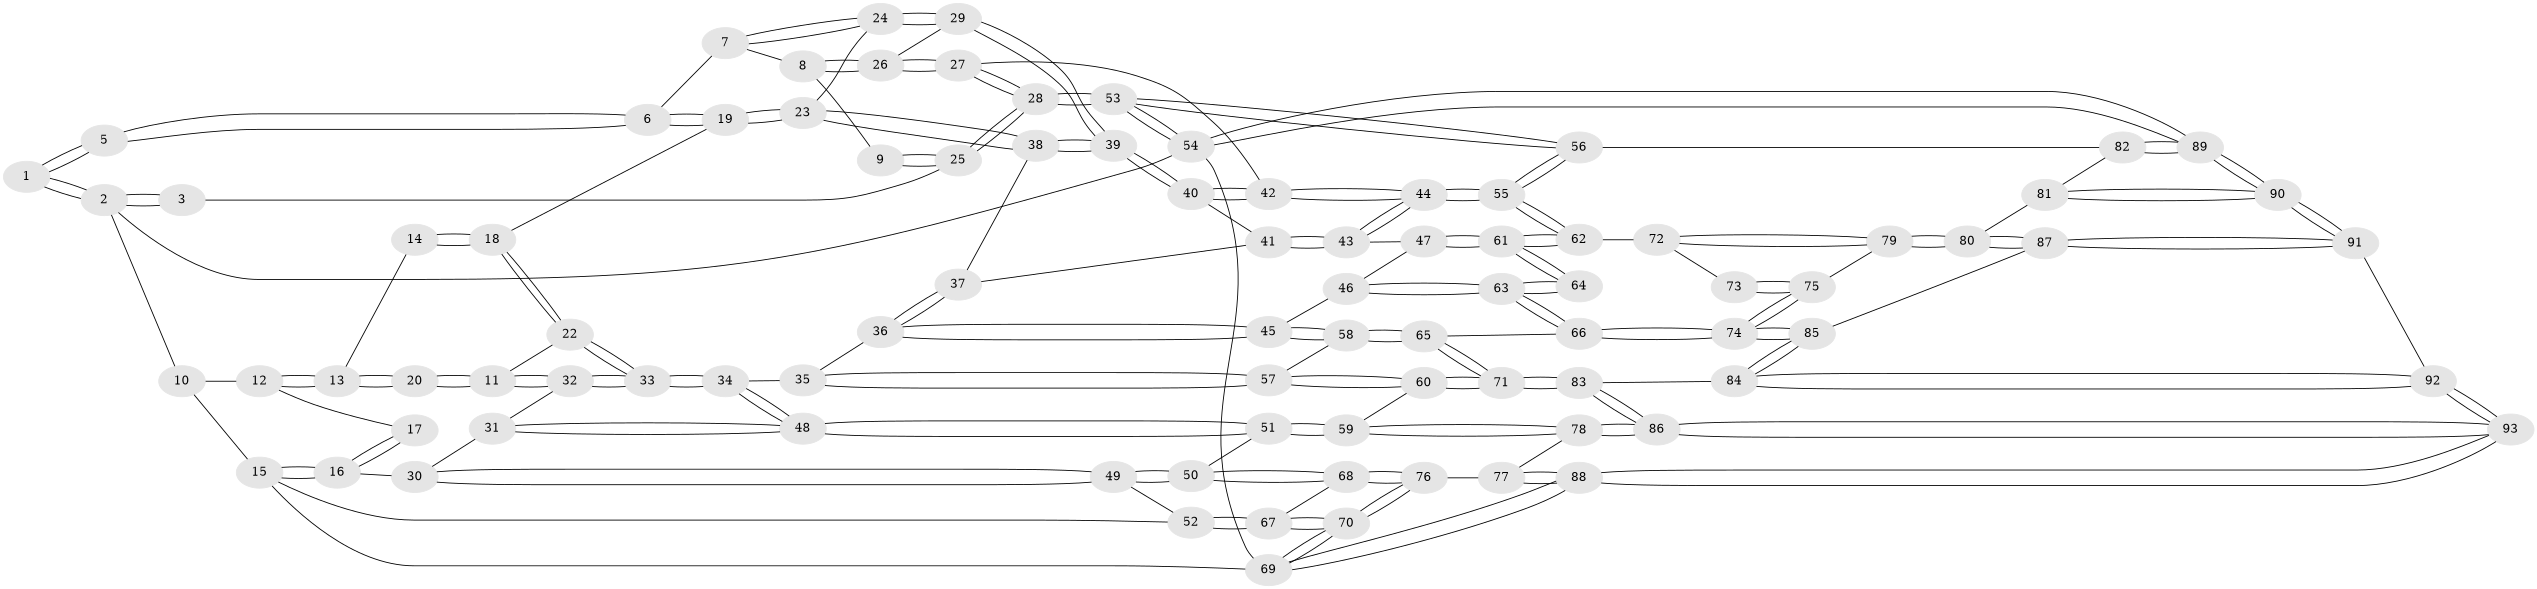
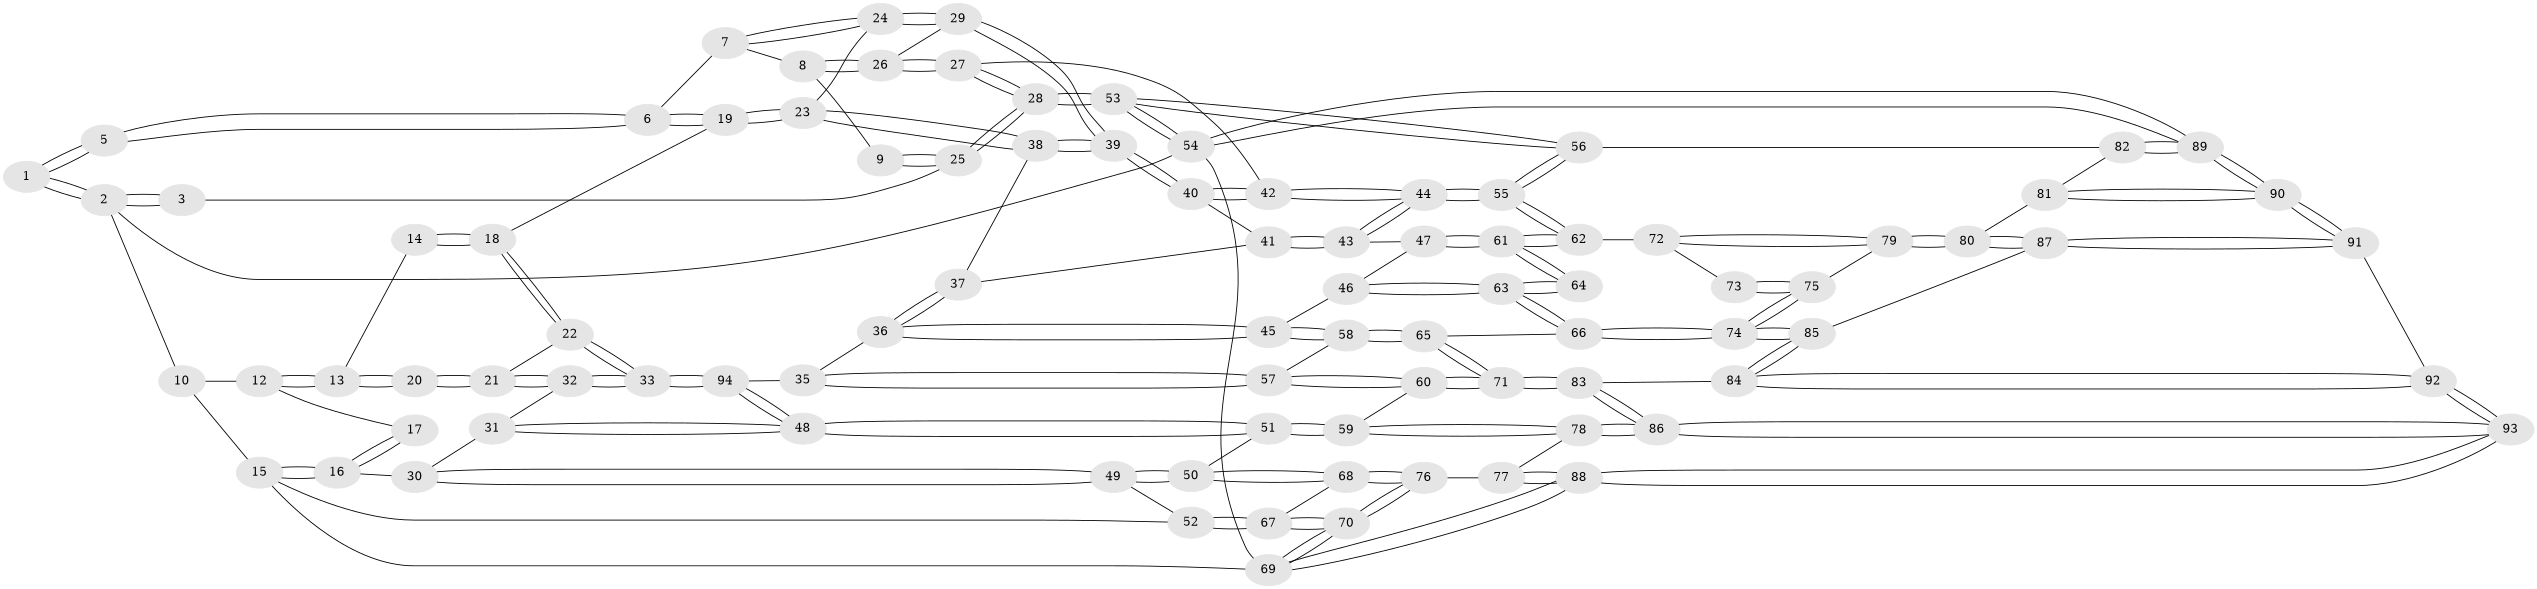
  graph {
    rankdir=LR
    node [color=gray90 style=filled]
    1
    2
    5
    3
    10
    54
    6
    25
    12
    15
    69
    89
    28
    9
    7
    19
    8
    24
    23
    26
    29
    27
    13
    17
    16
    52
    14
    18
    20
-   21 [label=11]
+   21
    22
    30
    67
    70
    88
    31
    49
    33
    38
    32
-   34
+   34 [label=94]
    39
    53
    42
    44
    56
    40
    48
    50
    51
    35
    36
    57
    37
    45
    58
    60
    41
    46
    43
    47
    55
    61
    62
    63
    65
    64
    66
    59
    68
    76
    78
    82
    90
    72
    71
    86
    83
    73
    79
    74
    75
    85
    77
    93
    84
    80
    87
    81
    91
    92
    1 -- 2
    1 -- 2
    1 -- 5
    1 -- 5
    2 -- 3
    2 -- 3
    2 -- 10
    2 -- 54
    5 -- 6
    5 -- 6
    3 -- 25
    10 -- 12
    10 -- 15
    54 -- 69
    54 -- 89
    54 -- 89
    6 -- 7
    6 -- 19
    6 -- 19
    25 -- 28
    25 -- 28
    12 -- 13
    12 -- 13
    12 -- 17
    15 -- 69
    15 -- 16
    15 -- 16
    15 -- 52
    69 -- 70
    69 -- 70
    69 -- 88
    69 -- 88
    89 -- 90
    89 -- 90
    28 -- 53
    28 -- 53
    9 -- 25
    9 -- 25
    7 -- 8
    7 -- 24
    7 -- 24
    19 -- 23
    19 -- 23
    8 -- 9
    8 -- 26
    8 -- 26
    24 -- 29
    24 -- 29
    23 -- 24
    23 -- 38
    23 -- 38
    26 -- 29
    26 -- 27
    26 -- 27
    29 -- 39
    29 -- 39
    27 -- 28
    27 -- 28
    27 -- 42
    13 -- 14
    13 -- 20
    13 -- 20
    16 -- 17
    16 -- 17
    16 -- 30
    52 -- 67
    52 -- 67
    14 -- 18
    14 -- 18
    18 -- 19
    18 -- 22
    18 -- 22
    20 -- 21
    20 -- 21
    21 -- 22
    21 -- 32
    21 -- 32
    22 -- 33
    22 -- 33
    30 -- 31
    30 -- 49
    30 -- 49
    67 -- 70
    67 -- 70
    67 -- 68
    70 -- 76
    70 -- 76
    88 -- 93
    88 -- 93
    31 -- 32
    31 -- 48
    31 -- 48
    49 -- 52
    49 -- 50
    49 -- 50
    33 -- 34
    33 -- 34
    38 -- 39
    38 -- 39
    32 -- 33
    32 -- 33
    34 -- 48
    34 -- 48
    34 -- 35
    39 -- 40
    39 -- 40
    53 -- 54
    53 -- 54
    53 -- 56
    53 -- 56
    42 -- 44
    42 -- 44
    44 -- 55
    44 -- 55
    56 -- 82
    40 -- 42
    40 -- 42
    40 -- 41
    48 -- 51
    48 -- 51
    50 -- 51
    50 -- 68
    50 -- 68
    51 -- 59
    51 -- 59
    35 -- 36
    35 -- 57
    35 -- 57
    36 -- 37
    36 -- 37
    36 -- 45
    36 -- 45
    57 -- 58
    57 -- 60
    57 -- 60
    37 -- 38
    37 -- 41
    45 -- 58
    45 -- 58
    45 -- 46
    58 -- 65
    58 -- 65
    60 -- 71
    60 -- 71
    41 -- 43
    41 -- 43
    46 -- 47
    46 -- 63
    46 -- 63
    43 -- 44
    43 -- 44
    43 -- 47
    47 -- 61
    47 -- 61
    55 -- 56
    55 -- 56
    55 -- 62
    55 -- 62
    61 -- 62
    61 -- 62
    61 -- 64
    61 -- 64
    62 -- 72
    63 -- 64
    63 -- 64
    63 -- 66
    63 -- 66
    65 -- 66
    65 -- 71
    65 -- 71
    66 -- 74
    66 -- 74
    59 -- 60
    59 -- 78
    59 -- 78
    68 -- 76
    68 -- 76
    76 -- 77
    78 -- 86
    78 -- 86
    82 -- 89
    82 -- 89
    90 -- 91
    90 -- 91
    72 -- 73
    72 -- 79
    72 -- 79
    71 -- 83
    71 -- 83
    86 -- 93
    86 -- 93
    83 -- 86
    83 -- 86
    83 -- 84
    73 -- 75
    73 -- 75
    79 -- 80
    79 -- 80
    74 -- 75
    74 -- 75
    74 -- 85
    74 -- 85
    75 -- 79
    85 -- 87
    77 -- 88
    77 -- 88
    77 -- 78
    84 -- 85
    84 -- 85
    84 -- 92
    84 -- 92
    80 -- 87
    80 -- 87
    80 -- 81
    87 -- 91
    87 -- 91
    81 -- 82
    81 -- 90
    81 -- 90
    91 -- 92
    92 -- 93
    92 -- 93
  }
